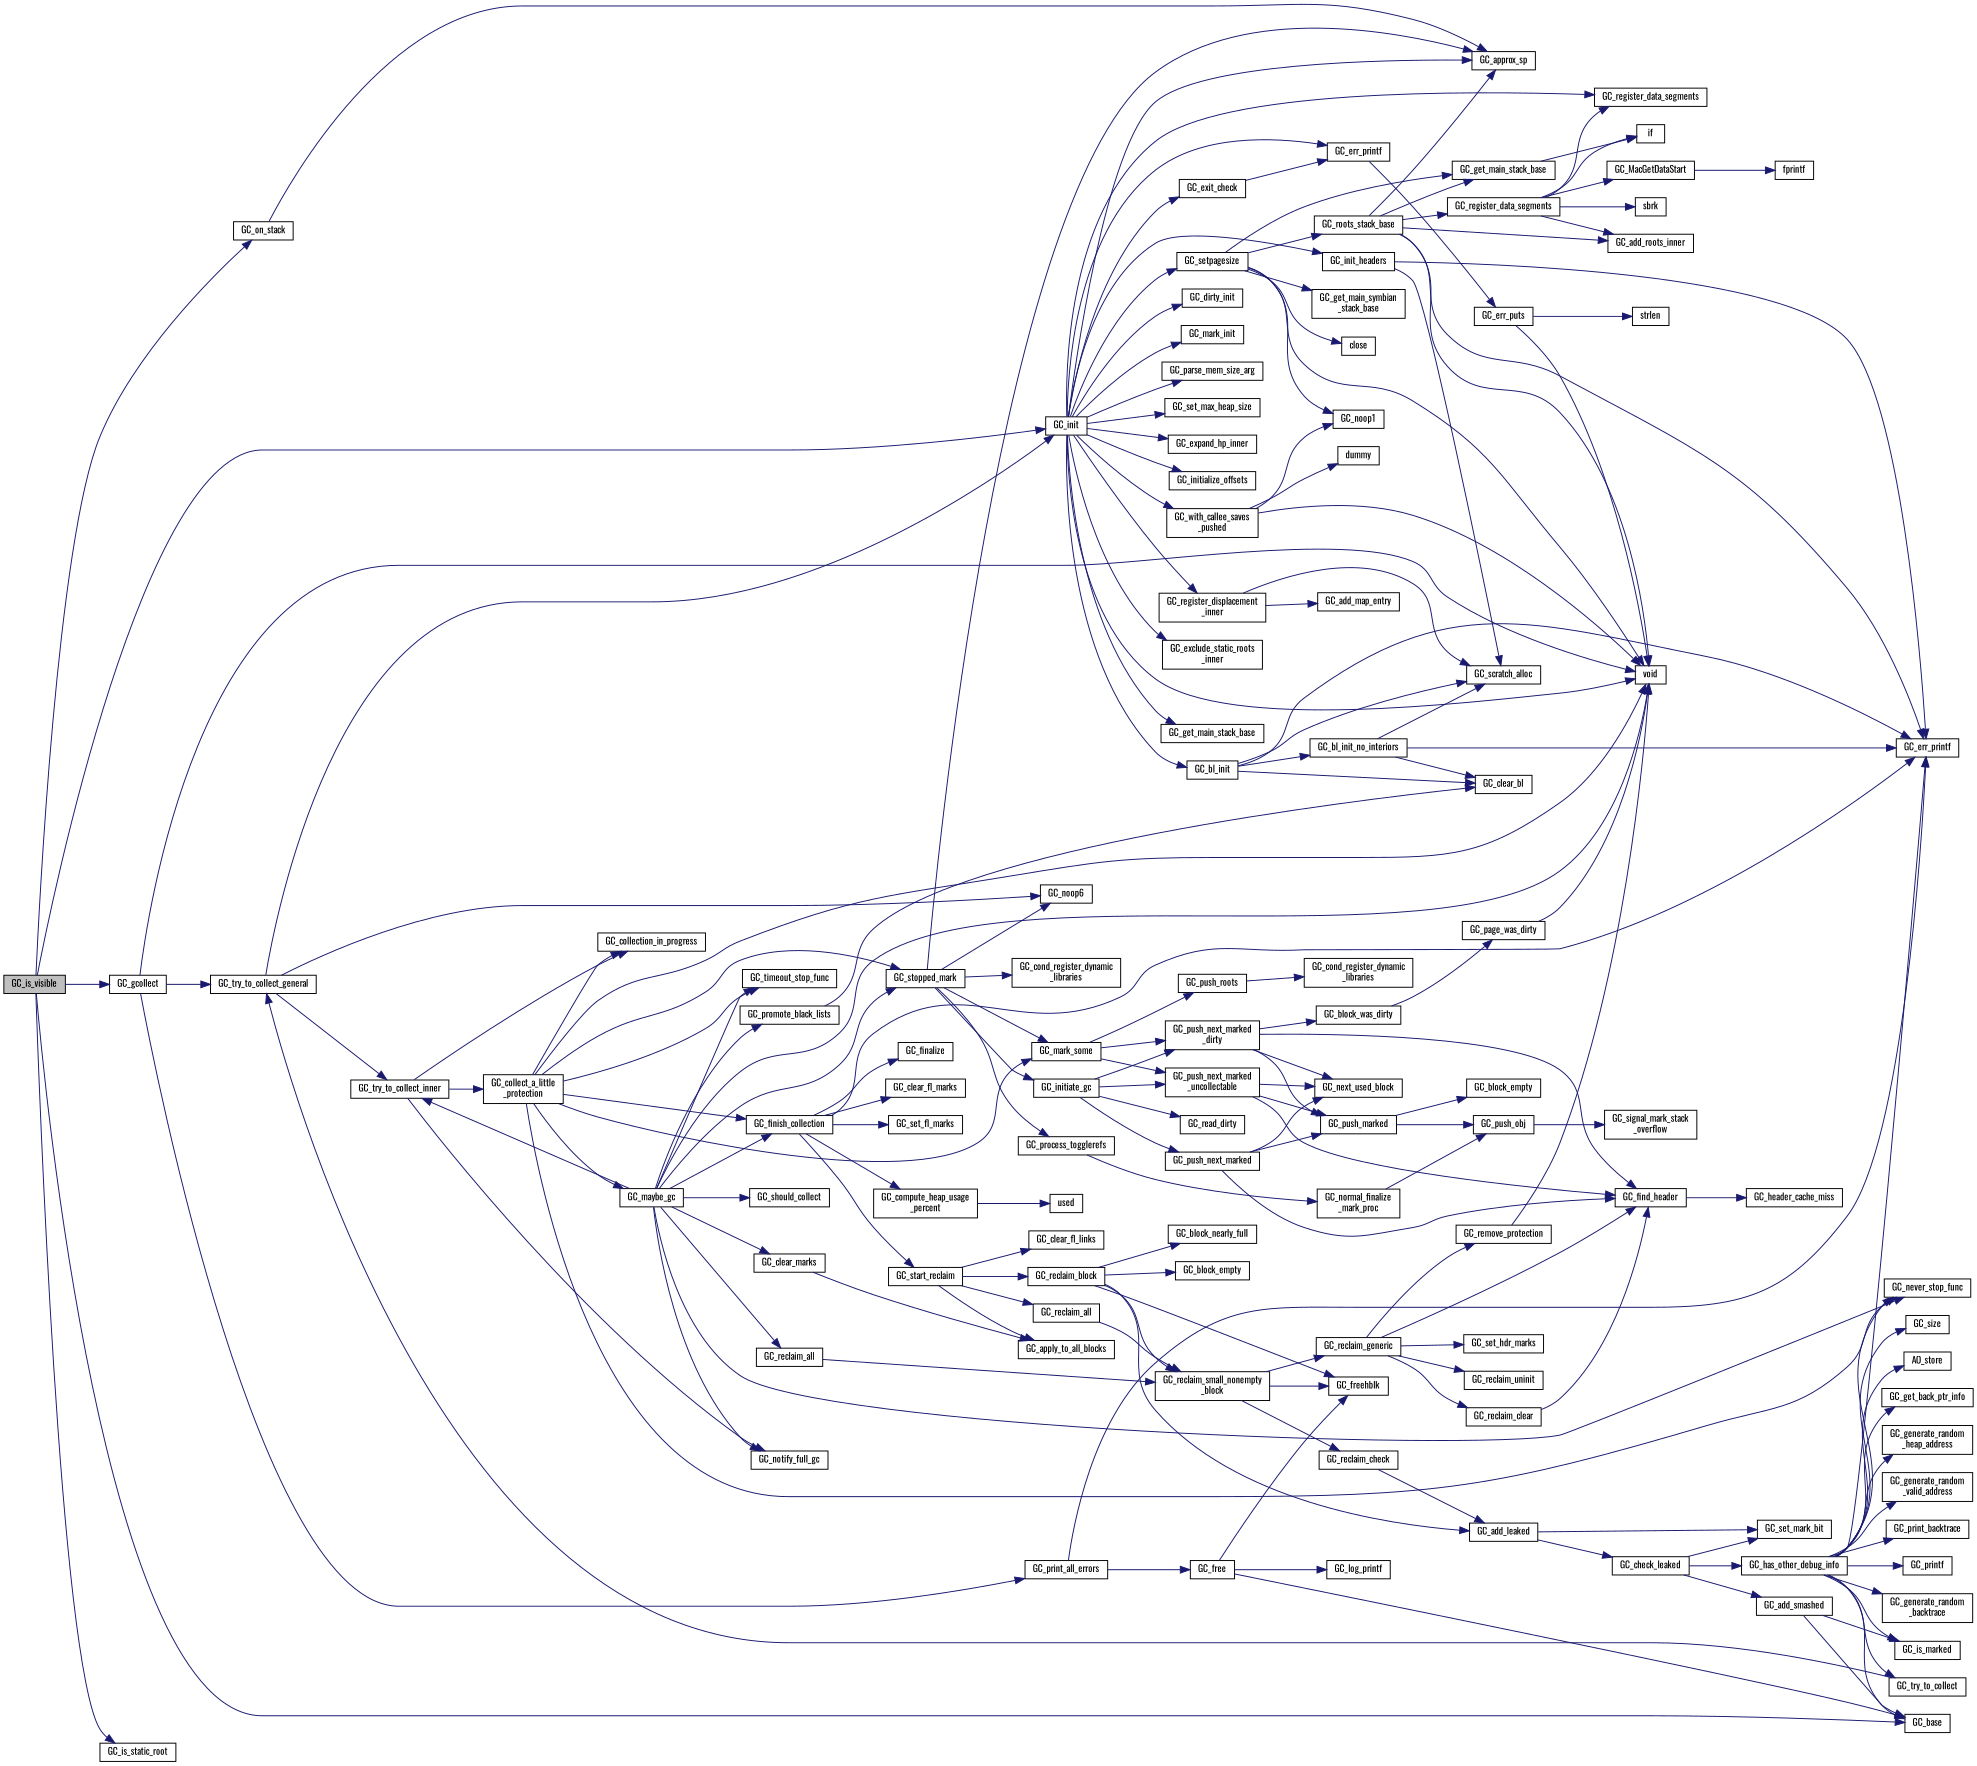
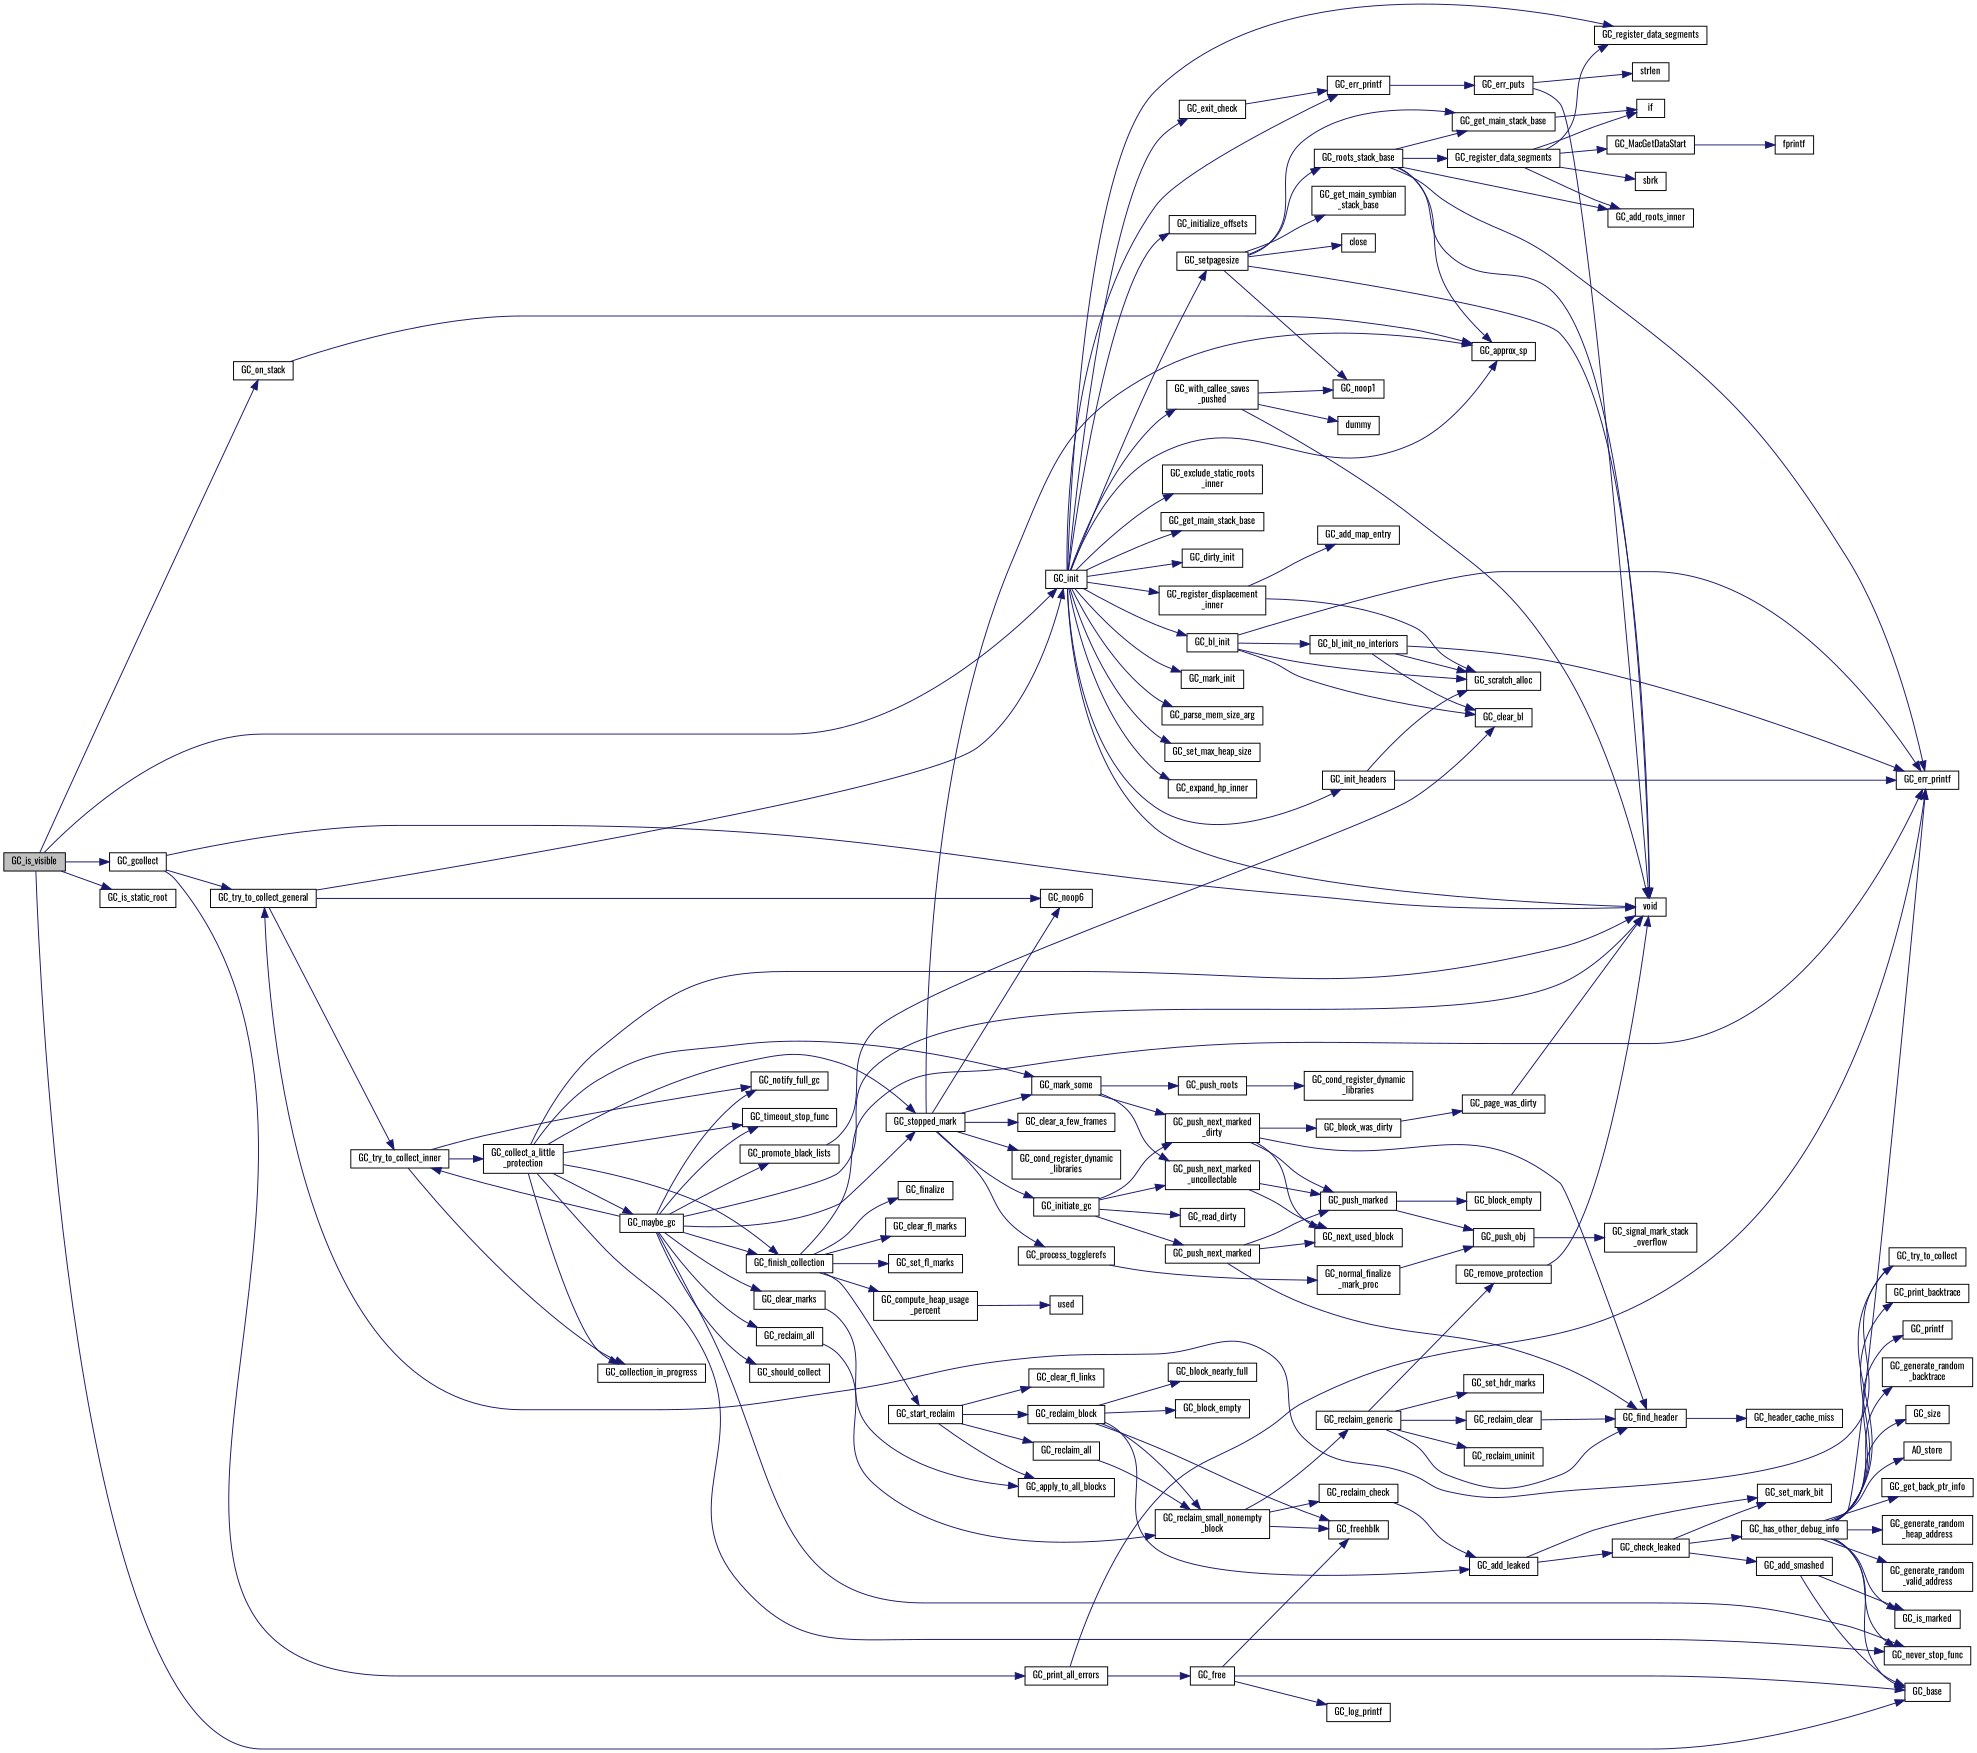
  digraph {
    fontname=Oswald
    rankdir=LR
    node [color=black fillcolor=white fontname=Oswald fontsize=10 shape=record style=filled]
    edge [color=midnightblue fontname=Oswald fontsize=10 labelfontname=Helvetica labelfontsize=10 style=solid]
    n1 [fillcolor=grey75 fontcolor=black height=0.2 label=GC_is_visible width=0.4]
    n2 [height=0.2 label=GC_init width=0.4]
    n3 [height=0.2 label=GC_base width=0.4]
    n4 [height=0.2 label=GC_on_stack width=0.4]
    n5 [height=0.2 label=GC_is_static_root width=0.4]
    n6 [height=0.2 label=GC_gcollect width=0.4]
    n7 [height=0.2 label=void width=0.4]
    n8 [height=0.2 label=GC_setpagesize width=0.4]
    n9 [height=0.2 label=GC_approx_sp width=0.4]
    n10 [height=0.2 label=GC_register_data_segments width=0.4]
    n11 [height=0.2 label=GC_err_printf width=0.4]
    n12 [height=0.2 label="GC_exclude_static_roots\l_inner" width=0.4]
    n13 [height=0.2 label=GC_get_main_stack_base width=0.4]
    n14 [height=0.2 label=GC_dirty_init width=0.4]
    n15 [height=0.2 label=GC_init_headers width=0.4]
    n16 [height=0.2 label=GC_bl_init width=0.4]
    n17 [height=0.2 label=GC_mark_init width=0.4]
    n18 [height=0.2 label=GC_parse_mem_size_arg width=0.4]
    n19 [height=0.2 label=GC_set_max_heap_size width=0.4]
    n20 [height=0.2 label=GC_expand_hp_inner width=0.4]
    n21 [height=0.2 label=GC_initialize_offsets width=0.4]
    n22 [height=0.2 label="GC_register_displacement\l_inner" width=0.4]
    n23 [height=0.2 label="GC_with_callee_saves\l_pushed" width=0.4]
    n24 [height=0.2 label=GC_exit_check width=0.4]
    n25 [height=0.2 label=GC_roots_stack_base width=0.4]
    n26 [height=0.2 label=GC_get_main_stack_base width=0.4]
    n27 [height=0.2 label=GC_noop1 width=0.4]
    n28 [height=0.2 label=close width=0.4]
    n29 [height=0.2 label="GC_get_main_symbian\l_stack_base" width=0.4]
    n30 [height=0.2 label=GC_err_puts width=0.4]
    n31 [height=0.2 label=GC_err_printf width=0.4]
    n32 [height=0.2 label=GC_scratch_alloc width=0.4]
    n33 [height=0.2 label=GC_bl_init_no_interiors width=0.4]
    n34 [height=0.2 label=GC_clear_bl width=0.4]
    n35 [height=0.2 label=GC_add_map_entry width=0.4]
    n36 [height=0.2 label=dummy width=0.4]
    n37 [height=0.2 label=GC_register_data_segments width=0.4]
    n38 [height=0.2 label=GC_add_roots_inner width=0.4]
    n39 [height=0.2 label=if width=0.4]
    n40 [height=0.2 label=sbrk width=0.4]
    n41 [height=0.2 label=GC_MacGetDataStart width=0.4]
    n42 [height=0.2 label=fprintf width=0.4]
    n43 [height=0.2 label=strlen width=0.4]
    n44 [height=0.2 label=GC_try_to_collect_general width=0.4]
    n45 [height=0.2 label=GC_print_all_errors width=0.4]
    n46 [height=0.2 label=GC_noop6 width=0.4]
    n47 [height=0.2 label=GC_try_to_collect_inner width=0.4]
    n48 [height=0.2 label=GC_free width=0.4]
    n49 [height=0.2 label=GC_collection_in_progress width=0.4]
    n50 [height=0.2 label="GC_collect_a_little\l_protection" width=0.4]
    n51 [height=0.2 label=GC_notify_full_gc width=0.4]
    n52 [height=0.2 label=GC_mark_some width=0.4]
    n53 [height=0.2 label=GC_stopped_mark width=0.4]
    n54 [height=0.2 label=GC_timeout_stop_func width=0.4]
    n55 [height=0.2 label=GC_never_stop_func width=0.4]
    n56 [height=0.2 label=GC_finish_collection width=0.4]
    n57 [height=0.2 label=GC_maybe_gc width=0.4]
    n58 [height=0.2 label="GC_push_next_marked\l_dirty" width=0.4]
    n59 [height=0.2 label=GC_push_roots width=0.4]
    n60 [height=0.2 label="GC_push_next_marked\l_uncollectable" width=0.4]
    n61 [height=0.2 label="GC_cond_register_dynamic\l_libraries" width=0.4]
    n62 [height=0.2 label=GC_process_togglerefs width=0.4]
+   n63 [height=0.2 label=GC_clear_a_few_frames width=0.4]
    n64 [height=0.2 label=GC_initiate_gc width=0.4]
    n65 [height=0.2 label=GC_set_fl_marks width=0.4]
    n66 [height=0.2 label=GC_start_reclaim width=0.4]
    n67 [height=0.2 label=GC_finalize width=0.4]
    n68 [height=0.2 label=GC_clear_fl_marks width=0.4]
    n69 [height=0.2 label="GC_compute_heap_usage\l_percent" width=0.4]
    n70 [height=0.2 label=GC_should_collect width=0.4]
    n71 [height=0.2 label=GC_promote_black_lists width=0.4]
    n72 [height=0.2 label=GC_reclaim_all width=0.4]
    n73 [height=0.2 label=GC_clear_marks width=0.4]
    n74 [height=0.2 label=GC_next_used_block width=0.4]
    n75 [height=0.2 label=GC_find_header width=0.4]
    n76 [height=0.2 label=GC_block_was_dirty width=0.4]
    n77 [height=0.2 label=GC_push_marked width=0.4]
    n78 [height=0.2 label="GC_cond_register_dynamic\l_libraries" width=0.4]
    n79 [height=0.2 label=GC_header_cache_miss width=0.4]
    n80 [height=0.2 label=GC_page_was_dirty width=0.4]
    n81 [height=0.2 label=GC_block_empty width=0.4]
    n82 [height=0.2 label=GC_push_obj width=0.4]
    n83 [height=0.2 label="GC_signal_mark_stack\l_overflow" width=0.4]
    n84 [height=0.2 label="GC_normal_finalize\l_mark_proc" width=0.4]
    n85 [height=0.2 label=GC_read_dirty width=0.4]
    n86 [height=0.2 label=GC_push_next_marked width=0.4]
    n87 [height=0.2 label=GC_clear_fl_links width=0.4]
    n88 [height=0.2 label=GC_apply_to_all_blocks width=0.4]
    n89 [height=0.2 label=GC_reclaim_block width=0.4]
    n90 [height=0.2 label=GC_reclaim_all width=0.4]
    n91 [height=0.2 label=used width=0.4]
    n92 [height=0.2 label=GC_add_leaked width=0.4]
    n93 [height=0.2 label=GC_freehblk width=0.4]
    n94 [height=0.2 label=GC_block_empty width=0.4]
    n95 [height=0.2 label="GC_reclaim_small_nonempty\l_block" width=0.4]
    n96 [height=0.2 label=GC_block_nearly_full width=0.4]
    n97 [height=0.2 label=GC_check_leaked width=0.4]
    n98 [height=0.2 label=GC_set_mark_bit width=0.4]
    n99 [height=0.2 label=GC_reclaim_check width=0.4]
    n100 [height=0.2 label=GC_reclaim_generic width=0.4]
    n101 [height=0.2 label=GC_has_other_debug_info width=0.4]
    n102 [height=0.2 label=GC_add_smashed width=0.4]
    n103 [height=0.2 label=GC_size width=0.4]
    n104 [height=0.2 label=AO_store width=0.4]
    n105 [height=0.2 label=GC_get_back_ptr_info width=0.4]
    n106 [height=0.2 label="GC_generate_random\l_heap_address" width=0.4]
    n107 [height=0.2 label="GC_generate_random\l_valid_address" width=0.4]
    n108 [height=0.2 label=GC_is_marked width=0.4]
    n109 [height=0.2 label=GC_print_backtrace width=0.4]
    n110 [height=0.2 label=GC_printf width=0.4]
    n111 [height=0.2 label="GC_generate_random\l_backtrace" width=0.4]
    n112 [height=0.2 label=GC_try_to_collect width=0.4]
    n113 [height=0.2 label=GC_remove_protection width=0.4]
    n114 [height=0.2 label=GC_reclaim_clear width=0.4]
    n115 [height=0.2 label=GC_reclaim_uninit width=0.4]
    n116 [height=0.2 label=GC_set_hdr_marks width=0.4]
    n117 [height=0.2 label=GC_log_printf width=0.4]
    n1 -> n2
    n1 -> n3
    n1 -> n4
    n1 -> n5
    n1 -> n6
    n2 -> n7
    n2 -> n8
    n2 -> n9
    n2 -> n10
    n2 -> n11
    n2 -> n12
    n2 -> n13
    n2 -> n14
    n2 -> n15
    n2 -> n16
    n2 -> n17
    n2 -> n18
    n2 -> n19
    n2 -> n20
    n2 -> n21
    n2 -> n22
    n2 -> n23
    n2 -> n24
    n4 -> n9
    n6 -> n7
    n6 -> n44
    n6 -> n45
    n8 -> n7
    n8 -> n25
    n8 -> n26
    n8 -> n27
    n8 -> n28
    n8 -> n29
    n11 -> n30
    n15 -> n31
    n15 -> n32
    n16 -> n31
    n16 -> n32
    n16 -> n33
    n16 -> n34
    n22 -> n32
    n22 -> n35
    n23 -> n7
    n23 -> n27
    n23 -> n36
    n24 -> n11
    n25 -> n7
    n25 -> n9
    n25 -> n26
    n25 -> n31
    n25 -> n37
    n25 -> n38
    n26 -> n39
    n30 -> n7
    n30 -> n43
    n33 -> n31
    n33 -> n32
    n33 -> n34
    n37 -> n10
    n37 -> n38
    n37 -> n39
    n37 -> n40
    n37 -> n41
    n41 -> n42
    n44 -> n2
    n44 -> n46
    n44 -> n47
    n45 -> n31
    n45 -> n48
    n47 -> n49
    n47 -> n50
    n47 -> n51
    n48 -> n3
    n48 -> n93
    n48 -> n117
    n50 -> n7
    n50 -> n49
    n50 -> n52
    n50 -> n53
    n50 -> n54
    n50 -> n55
    n50 -> n56
    n50 -> n57
    n52 -> n58
    n52 -> n59
    n52 -> n60
    n53 -> n9
    n53 -> n46
    n53 -> n52
    n53 -> n61
    n53 -> n62
+   n53 -> n63
    n53 -> n64
    n56 -> n31
    n56 -> n65
    n56 -> n66
    n56 -> n67
    n56 -> n68
    n56 -> n69
    n57 -> n7
    n57 -> n47
    n57 -> n51
    n57 -> n53
    n57 -> n54
    n57 -> n55
    n57 -> n56
    n57 -> n70
    n57 -> n71
    n57 -> n72
    n57 -> n73
    n58 -> n74
    n58 -> n75
    n58 -> n76
    n58 -> n77
    n59 -> n78
    n60 -> n74
-   n60 -> n75
    n60 -> n77
    n62 -> n84
    n64 -> n58
    n64 -> n60
    n64 -> n85
    n64 -> n86
    n66 -> n87
    n66 -> n88
    n66 -> n89
    n66 -> n90
    n69 -> n91
    n71 -> n34
    n72 -> n95
    n73 -> n88
    n75 -> n79
    n76 -> n80
    n77 -> n81
    n77 -> n82
    n80 -> n7
    n82 -> n83
    n84 -> n82
    n86 -> n74
    n86 -> n75
    n86 -> n77
    n89 -> n92
    n89 -> n93
    n89 -> n94
    n89 -> n95
    n89 -> n96
    n90 -> n95
    n92 -> n97
    n92 -> n98
    n95 -> n93
    n95 -> n99
    n95 -> n100
    n97 -> n98
    n97 -> n101
    n97 -> n102
    n99 -> n92
    n100 -> n75
    n100 -> n113
    n100 -> n114
    n100 -> n115
    n100 -> n116
    n101 -> n3
    n101 -> n31
    n101 -> n55
    n101 -> n103
    n101 -> n104
    n101 -> n105
    n101 -> n106
    n101 -> n107
    n101 -> n108
    n101 -> n109
    n101 -> n110
    n101 -> n111
    n101 -> n112
    n102 -> n3
    n102 -> n108
    n112 -> n44
    n113 -> n7
    n114 -> n75
  }
